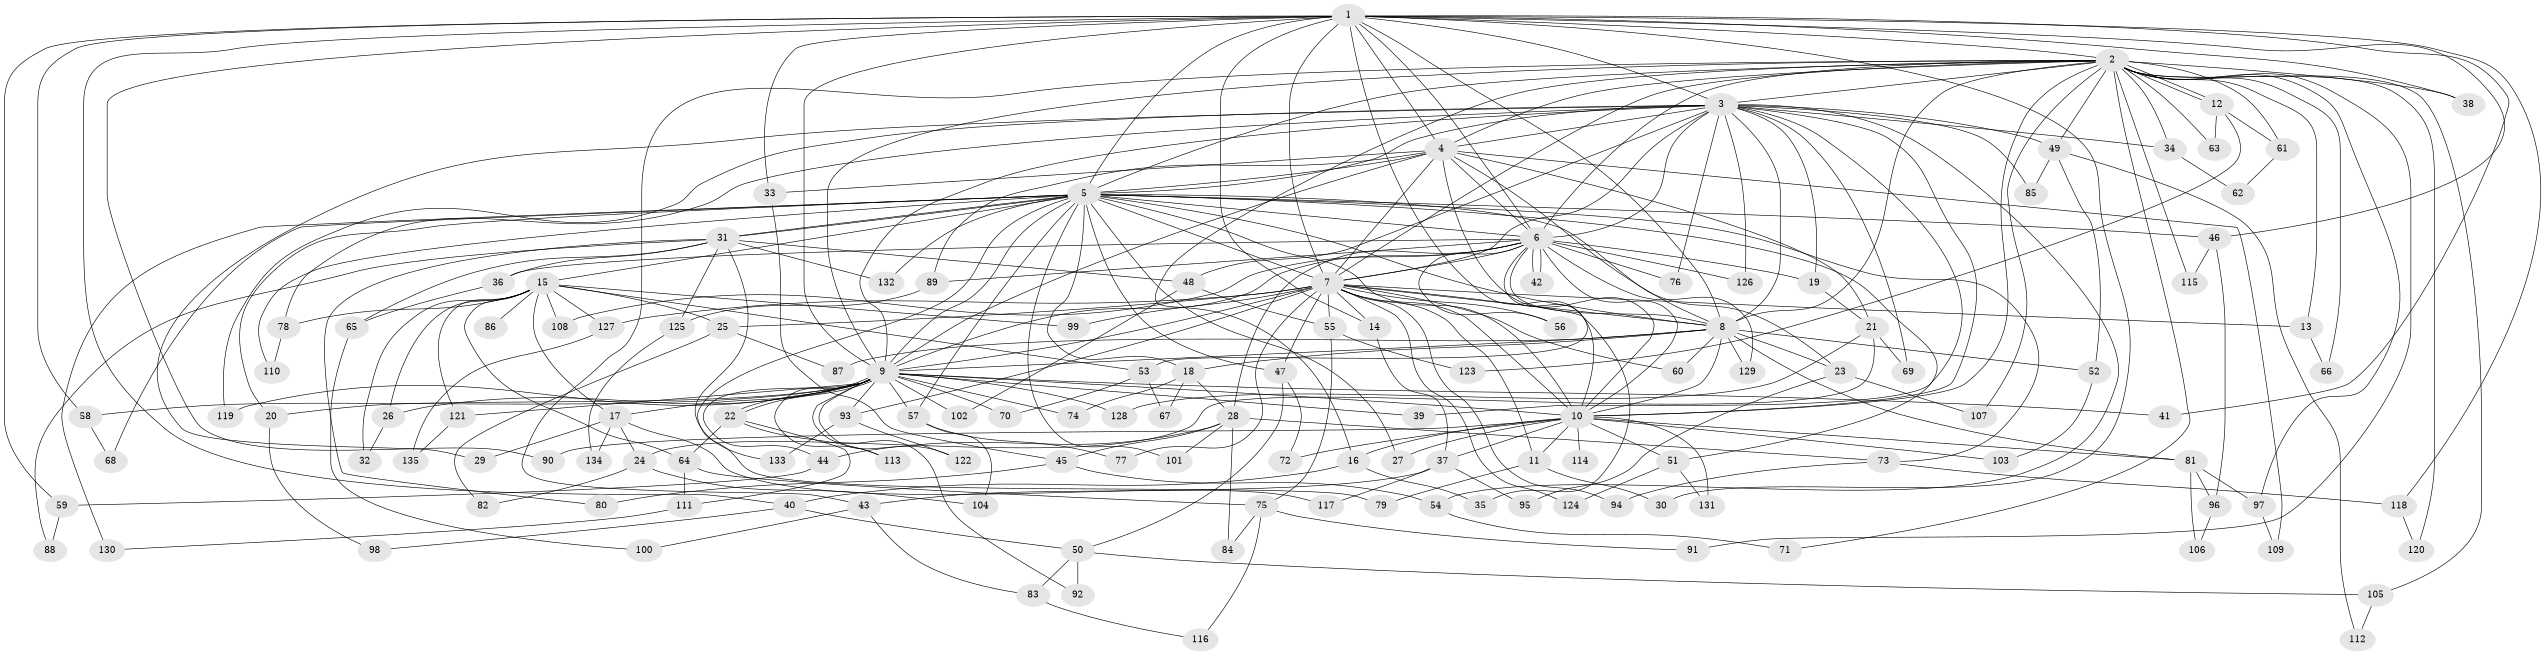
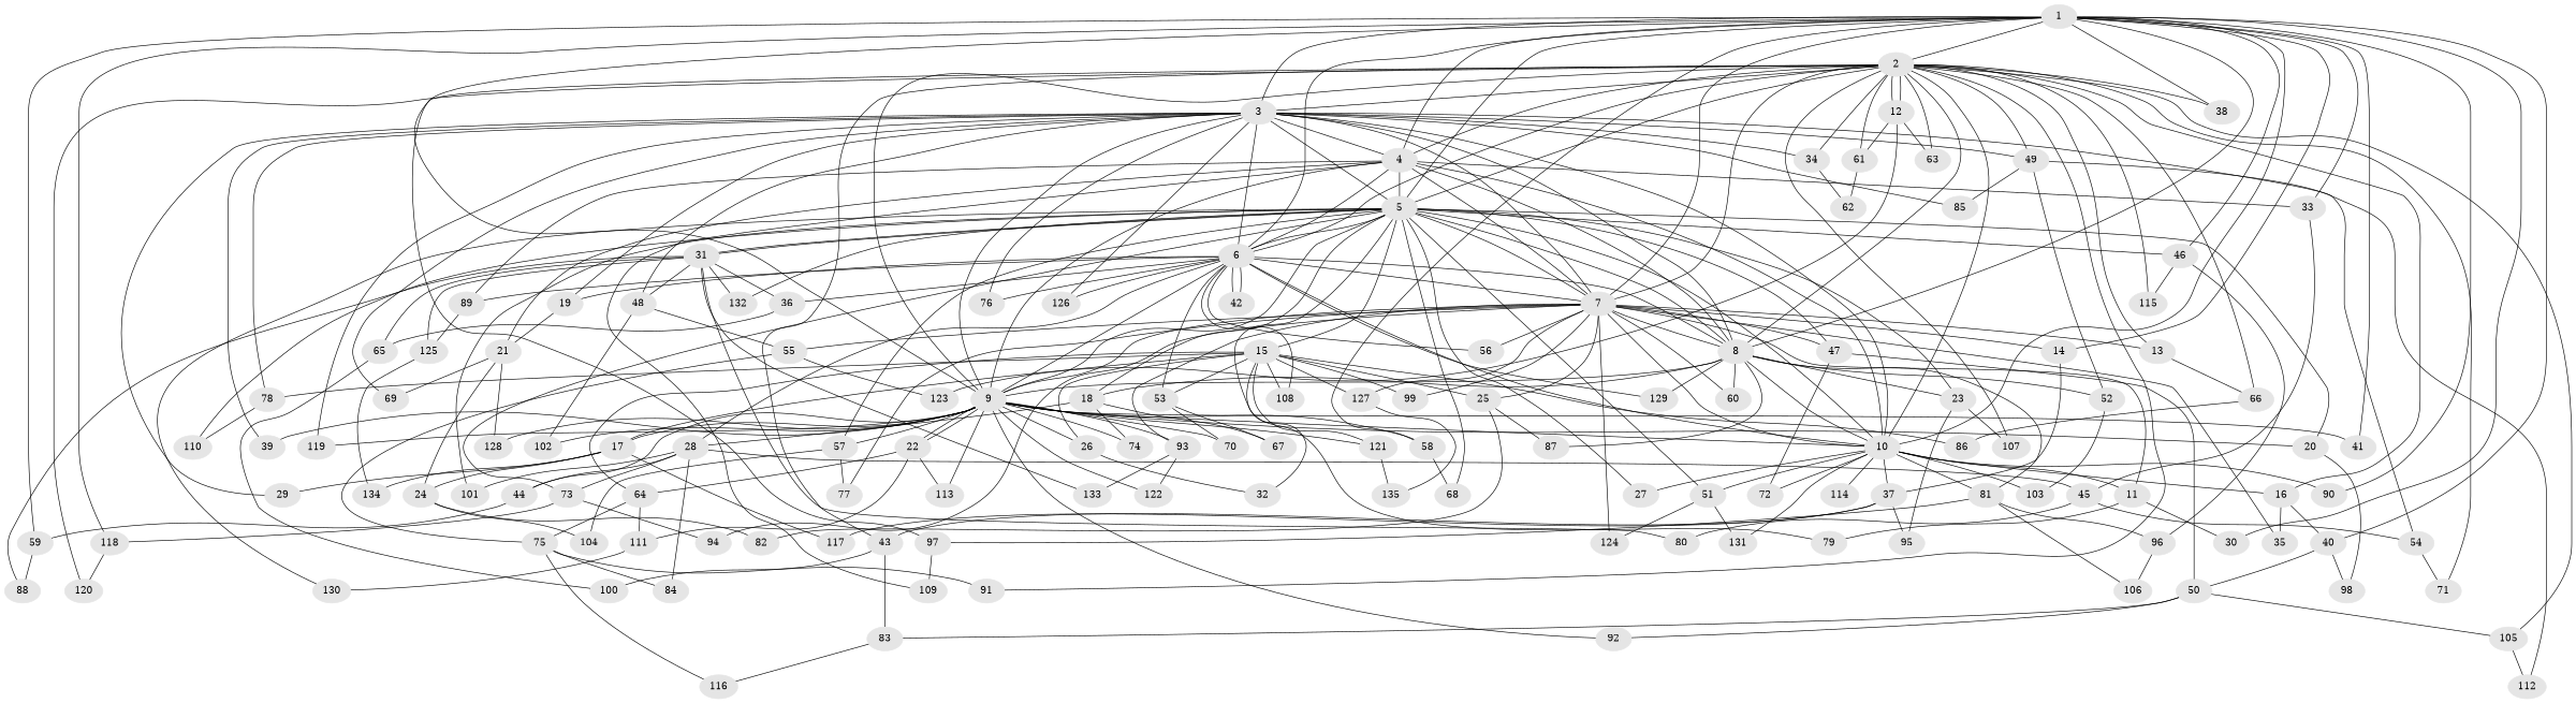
  graph {
    node [color=gray90 style=filled]
    1
    2
    3
    4
    5
    6
    7
    8
    9
    10
    14
    30
    33
    38
    40
    41
    46
    58
    59
    90
    118
    12
    13
    16
    34
    43
    49
    61
    63
    66
    71
    91
    97
    105
    107
    115
    120
    19
    29
    39
    48
    54
    69
    76
    78
    85
    119
    126
    21
    89
    109
    15
    18
    20
    23
    27
    31
    47
    51
    57
    68
    73
    79
    101
    110
    130
    132
    28
    36
    42
    53
    56
    108
    129
    11
    25
    35
    55
    60
    77
    93
    94
    99
    124
    127
    52
    81
    87
    17
    22
    26
    44
    70
    74
    92
    102
    113
    121
    122
    128
    37
    72
    103
    114
    131
    45
    98
    50
    96
    88
    123
    62
    83
    100
    112
    86
    32
    64
    24
    125
    67
    95
    65
    80
    133
    104
    84
    82
    75
    135
    106
    117
    134
    111
    116
    1 -- 2
    1 -- 3
    1 -- 4
    1 -- 5
    1 -- 6
    1 -- 7
    1 -- 8
    1 -- 9
    1 -- 10
    1 -- 14
    1 -- 30
    1 -- 33
    1 -- 38
    1 -- 40
    1 -- 41
    1 -- 46
    1 -- 58
    1 -- 59
    1 -- 90
    1 -- 118
    2 -- 3
    2 -- 4
    2 -- 5
    2 -- 6
    2 -- 7
    2 -- 8
    2 -- 9
    2 -- 10
    2 -- 38
    2 -- 12
    2 -- 12
    2 -- 13
    2 -- 16
    2 -- 34
    2 -- 43
    2 -- 49
    2 -- 61
    2 -- 63
    2 -- 66
    2 -- 71
    2 -- 91
    2 -- 97
    2 -- 105
    2 -- 107
    2 -- 115
    2 -- 120
    3 -- 4
    3 -- 5
    3 -- 6
    3 -- 7
    3 -- 8
    3 -- 9
    3 -- 10
    3 -- 34
    3 -- 49
    3 -- 19
    3 -- 29
    3 -- 39
    3 -- 48
    3 -- 54
    3 -- 69
    3 -- 76
    3 -- 78
    3 -- 85
    3 -- 119
    3 -- 126
    4 -- 5
    4 -- 6
    4 -- 7
    4 -- 8
    4 -- 9
    4 -- 10
    4 -- 33
    4 -- 21
    4 -- 89
    4 -- 109
    5 -- 6
    5 -- 7
    5 -- 8
    5 -- 9
    5 -- 10
    5 -- 46
    5 -- 15
    5 -- 18
    5 -- 20
    5 -- 23
    5 -- 27
    5 -- 31
    5 -- 31
    5 -- 47
    5 -- 51
    5 -- 57
    5 -- 68
    5 -- 73
    5 -- 79
    5 -- 101
    5 -- 110
    5 -- 130
    5 -- 132
    6 -- 7
    6 -- 8
    6 -- 9
    6 -- 10
    6 -- 19
    6 -- 76
    6 -- 126
    6 -- 89
    6 -- 28
    6 -- 36
    6 -- 42
    6 -- 42
    6 -- 53
    6 -- 56
    6 -- 108
    6 -- 129
    7 -- 8
    7 -- 9
    7 -- 10
    7 -- 14
    7 -- 13
    7 -- 47
    7 -- 56
    7 -- 11
    7 -- 25
    7 -- 35
    7 -- 55
    7 -- 60
    7 -- 77
    7 -- 93
    7 -- 94
    7 -- 99
    7 -- 124
    7 -- 127
    8 -- 9
    8 -- 10
    8 -- 18
    8 -- 23
    8 -- 129
    8 -- 60
    8 -- 52
    8 -- 81
    8 -- 87
    9 -- 10
    9 -- 41
    9 -- 58
    9 -- 39
    9 -- 119
    9 -- 20
    9 -- 57
    9 -- 93
    9 -- 17
    9 -- 22
    9 -- 22
    9 -- 26
    9 -- 44
    9 -- 70
    9 -- 74
    9 -- 92
    9 -- 102
    9 -- 113
    9 -- 121
    9 -- 122
    9 -- 128
    10 -- 90
    10 -- 16
    10 -- 27
    10 -- 51
    10 -- 11
    10 -- 81
    10 -- 37
    10 -- 72
    10 -- 103
    10 -- 114
    10 -- 131
    14 -- 37
    33 -- 45
    40 -- 98
    40 -- 50
    46 -- 115
    46 -- 96
    58 -- 68
    59 -- 88
    118 -- 120
    12 -- 61
    12 -- 63
    12 -- 123
    13 -- 66
    16 -- 40
    16 -- 35
    34 -- 62
    43 -- 83
    43 -- 100
    49 -- 85
    49 -- 52
    49 -- 112
    61 -- 62
+   66 -- 86
    97 -- 109
    105 -- 112
    19 -- 21
    48 -- 55
    48 -- 102
    54 -- 71
    78 -- 110
    21 -- 69
    21 -- 128
    21 -- 24
    89 -- 125
    15 -- 78
    15 -- 53
    15 -- 108
    15 -- 25
    15 -- 99
    15 -- 127
    15 -- 17
    15 -- 26
    15 -- 121
    15 -- 86
    15 -- 32
    15 -- 64
    18 -- 28
    18 -- 74
    18 -- 67
    20 -- 98
    23 -- 107
    23 -- 95
    31 -- 48
    31 -- 132
    31 -- 36
    31 -- 88
    31 -- 125
    31 -- 65
    31 -- 80
    31 -- 133
    47 -- 72
    47 -- 50
    51 -- 124
    51 -- 131
    57 -- 77
    57 -- 104
    73 -- 118
    73 -- 94
    28 -- 73
    28 -- 101
    28 -- 44
    28 -- 45
    28 -- 84
    36 -- 65
    53 -- 70
    53 -- 67
    11 -- 30
    11 -- 79
    25 -- 87
    25 -- 82
    55 -- 123
    55 -- 75
    93 -- 122
    93 -- 133
    127 -- 135
    52 -- 103
    81 -- 97
    81 -- 96
    81 -- 106
    17 -- 29
    17 -- 24
    17 -- 117
    17 -- 134
    22 -- 113
    22 -- 64
    22 -- 111
    26 -- 32
    44 -- 59
    121 -- 135
    37 -- 43
    37 -- 95
    37 -- 117
    45 -- 54
    45 -- 80
    50 -- 105
    50 -- 92
    50 -- 83
    96 -- 106
    83 -- 116
    64 -- 75
    64 -- 111
    24 -- 104
    24 -- 82
    125 -- 134
    65 -- 100
    75 -- 91
    75 -- 84
    75 -- 116
    111 -- 130
  }
